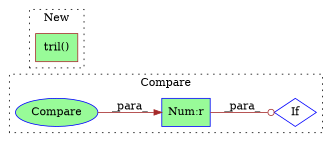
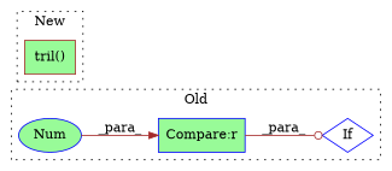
  digraph {
    rankdir=LR
    node [color=blue fillcolor=palegreen shape=box style=filled]
    edge [color=brown]
    n1 [a=96 fillcolor=white l=3 label=If s=7266 shape=diamond]
-   n2 [a=40 l=12 label="Num:r" s=7269]
-   n3 [a=76 l=1 label=Compare s=7280 shape=ellipse]
+   n2 [a=40 l=12 label="Compare:r" s=7269]
+   n3 [a=76 l=1 label=Num s=7280 shape=ellipse]
    n4 [a=75 color=brown l="11,13" label="tril()" s="7167,7181"]
    subgraph cluster_1 {
-     label=Compare
+     label=Old
      style=dotted
      n1
      n2
      n3
    }
    subgraph cluster_2 {
      label=New
      style=dotted
      n4
    }
    n2 -> n1 [arrowhead=odot label=_para_]
    n3 -> n2 [arrowhead=normal label=_para_]
  }
